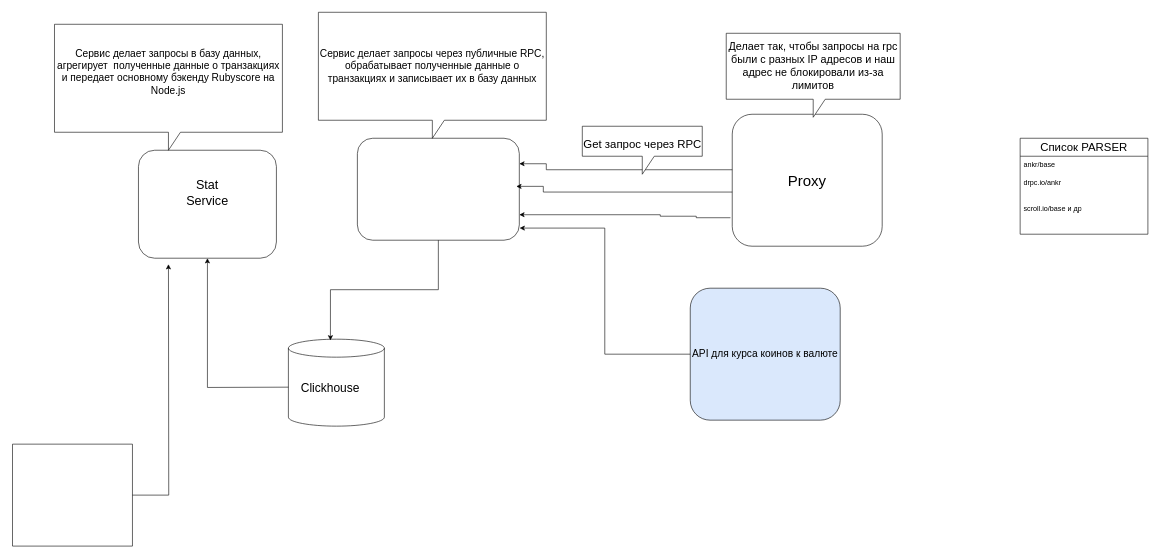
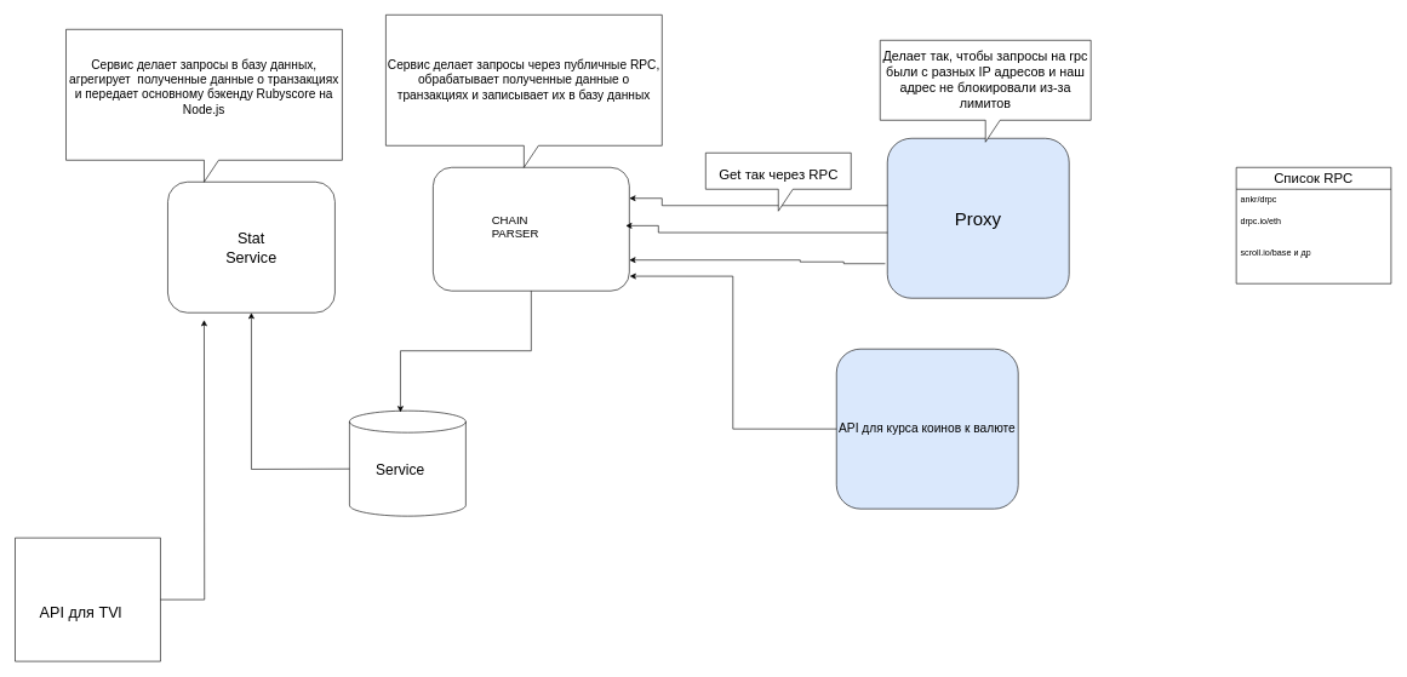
  <mxCell id="0" />
  <mxCell id="1" parent="0" />
  <mxCell id="2" value="" style="rounded=1;whiteSpace=wrap;html=1;" vertex="1" parent="1"><mxGeometry x="595" y="230" width="270" height="170" as="geometry" /></mxCell>
  <mxCell id="3" value="" style="shape=cylinder3;whiteSpace=wrap;html=1;boundedLbl=1;backgroundOutline=1;size=15;" vertex="1" parent="1"><mxGeometry x="480" y="565" width="160" height="145" as="geometry" /></mxCell>
+ <mxCell id="4" value="CHAIN PARSER&lt;div style=&quot;font-size: 16px;&quot;&gt;&lt;br style=&quot;font-size: 16px;&quot;&gt;&lt;/div&gt;" style="text;strokeColor=none;fillColor=none;align=left;verticalAlign=middle;spacingLeft=4;spacingRight=4;overflow=hidden;points=[[0,0.5],[1,0.5]];portConstraint=eastwest;rotatable=0;whiteSpace=wrap;html=1;fontSize=16;" vertex="1" parent="1"><mxGeometry x="670" y="290" width="100" height="50" as="geometry" /></mxCell>
  <mxCell id="5" value="&lt;font style=&quot;font-size: 17px;&quot;&gt;Сервис делает запросы через публичные RPC, обрабатывает полученные данные о транзакциях и записывает их в базу данных&lt;/font&gt;" style="shape=callout;whiteSpace=wrap;html=1;perimeter=calloutPerimeter;" vertex="1" parent="1"><mxGeometry y="20" width="380" height="210" as="geometry" x="530" /></mxCell>
  <mxCell id="6" style="edgeStyle=orthogonalEdgeStyle;rounded=0;orthogonalLoop=1;jettySize=auto;html=1;entryX=0.438;entryY=0.014;entryDx=0;entryDy=0;entryPerimeter=0;" edge="1" parent="1" source="2" target="3"><mxGeometry relative="1" as="geometry" /></mxCell>
  <mxCell id="7" style="edgeStyle=orthogonalEdgeStyle;rounded=0;orthogonalLoop=1;jettySize=auto;html=1;entryX=0.5;entryY=1;entryDx=0;entryDy=0;" edge="1" parent="1" target="9"><mxGeometry relative="1" as="geometry"><mxPoint x="480" y="645" as="sourcePoint" /></mxGeometry></mxCell>
- <mxCell id="8" value="&lt;font style=&quot;font-size: 20px;&quot;&gt;Clickhouse&lt;/font&gt;" style="text;html=1;align=center;verticalAlign=middle;whiteSpace=wrap;rounded=0;" vertex="1" parent="1"><mxGeometry x="520" y="630" width="60" height="30" as="geometry" /></mxCell>
+ <mxCell id="8" value="&lt;font style=&quot;font-size: 20px;&quot;&gt;Service&lt;/font&gt;" style="text;html=1;align=center;verticalAlign=middle;whiteSpace=wrap;rounded=0;" vertex="1" parent="1"><mxGeometry x="520" y="630" width="60" height="30" as="geometry" /></mxCell>
  <mxCell id="9" value="" style="rounded=1;whiteSpace=wrap;html=1;" vertex="1" parent="1"><mxGeometry x="230" y="250" width="230" height="180" as="geometry" /></mxCell>
- <mxCell id="10" value="&lt;font style=&quot;font-size: 19px;&quot;&gt;Список PARSER&lt;/font&gt;" style="swimlane;fontStyle=0;childLayout=stackLayout;horizontal=1;startSize=30;horizontalStack=0;resizeParent=1;resizeParentMax=0;resizeLast=0;collapsible=1;marginBottom=0;whiteSpace=wrap;html=1;" vertex="1" parent="1"><mxGeometry x="1700" y="230" width="213" height="160" as="geometry" /></mxCell>
- <mxCell id="11" value="ankr/base" style="text;strokeColor=none;fillColor=none;align=left;verticalAlign=middle;spacingLeft=4;spacingRight=4;overflow=hidden;points=[[0,0.5],[1,0.5]];portConstraint=eastwest;rotatable=0;whiteSpace=wrap;html=1;" vertex="1" parent="10"><mxGeometry y="30" width="213" height="30" as="geometry" /></mxCell>
- <mxCell id="12" value="drpc.io/ankr" style="text;strokeColor=none;fillColor=none;align=left;verticalAlign=middle;spacingLeft=4;spacingRight=4;overflow=hidden;points=[[0,0.5],[1,0.5]];portConstraint=eastwest;rotatable=0;whiteSpace=wrap;html=1;" vertex="1" parent="10"><mxGeometry y="60" width="213" height="30" as="geometry" /></mxCell>
+ <mxCell id="10" value="&lt;font style=&quot;font-size: 19px;&quot;&gt;Список RPC&lt;/font&gt;" style="swimlane;fontStyle=0;childLayout=stackLayout;horizontal=1;startSize=30;horizontalStack=0;resizeParent=1;resizeParentMax=0;resizeLast=0;collapsible=1;marginBottom=0;whiteSpace=wrap;html=1;" vertex="1" parent="1"><mxGeometry x="1700" y="230" width="213" height="160" as="geometry" /></mxCell>
+ <mxCell id="11" value="ankr/drpc" style="text;strokeColor=none;fillColor=none;align=left;verticalAlign=middle;spacingLeft=4;spacingRight=4;overflow=hidden;points=[[0,0.5],[1,0.5]];portConstraint=eastwest;rotatable=0;whiteSpace=wrap;html=1;" vertex="1" parent="10"><mxGeometry y="30" width="213" height="30" as="geometry" /></mxCell>
+ <mxCell id="12" value="drpc.io/eth" style="text;strokeColor=none;fillColor=none;align=left;verticalAlign=middle;spacingLeft=4;spacingRight=4;overflow=hidden;points=[[0,0.5],[1,0.5]];portConstraint=eastwest;rotatable=0;whiteSpace=wrap;html=1;" vertex="1" parent="10"><mxGeometry y="60" width="213" height="30" as="geometry" /></mxCell>
  <mxCell id="13" value="scroll.io/base и др&lt;div&gt;&lt;br&gt;&lt;/div&gt;" style="text;strokeColor=none;fillColor=none;align=left;verticalAlign=middle;spacingLeft=4;spacingRight=4;overflow=hidden;points=[[0,0.5],[1,0.5]];portConstraint=eastwest;rotatable=0;whiteSpace=wrap;html=1;" vertex="1" parent="10"><mxGeometry y="90" width="213" height="70" as="geometry" /></mxCell>
  <mxCell id="14" style="edgeStyle=orthogonalEdgeStyle;rounded=0;orthogonalLoop=1;jettySize=auto;html=1;entryX=1;entryY=0.75;entryDx=0;entryDy=0;" edge="1" parent="1" target="2"><mxGeometry relative="1" as="geometry"><mxPoint x="1100" y="317.5" as="targetPoint" /><mxPoint x="1217" y="362.5" as="sourcePoint" /><Array as="points"><mxPoint x="1160" y="363" /><mxPoint x="1160" y="360" /><mxPoint x="1100" y="360" /><mxPoint x="1100" y="357" /></Array></mxGeometry></mxCell>
  <mxCell id="15" style="edgeStyle=orthogonalEdgeStyle;rounded=0;orthogonalLoop=1;jettySize=auto;html=1;entryX=1;entryY=0.25;entryDx=0;entryDy=0;" edge="1" parent="1" target="2"><mxGeometry relative="1" as="geometry"><mxPoint x="910" y="260" as="targetPoint" /><mxPoint x="1262" y="282.5" as="sourcePoint" /><Array as="points"><mxPoint x="910" y="283" /><mxPoint x="910" y="273" /></Array></mxGeometry></mxCell>
  <mxCell id="16" style="edgeStyle=orthogonalEdgeStyle;rounded=0;orthogonalLoop=1;jettySize=auto;html=1;entryX=1;entryY=0.25;entryDx=0;entryDy=0;" edge="1" parent="1"><mxGeometry relative="1" as="geometry"><mxPoint x="860" y="310.24" as="targetPoint" /><mxPoint x="1257" y="319.74" as="sourcePoint" /><Array as="points"><mxPoint x="905" y="320.24" /><mxPoint x="905" y="310.24" /></Array></mxGeometry></mxCell>
  <mxCell id="17" value="" style="shape=callout;whiteSpace=wrap;html=1;perimeter=calloutPerimeter;" vertex="1" parent="1"><mxGeometry x="970" y="210" width="200" height="80" as="geometry" /></mxCell>
- <mxCell id="18" value="&lt;font style=&quot;font-size: 19px;&quot;&gt;Get запрос через RPC&lt;/font&gt;" style="text;html=1;align=center;verticalAlign=middle;resizable=0;points=[];autosize=1;strokeColor=none;fillColor=none;" vertex="1" parent="1"><mxGeometry x="960" y="220" width="220" height="40" as="geometry" /></mxCell>
+ <mxCell id="18" value="&lt;font style=&quot;font-size: 19px;&quot;&gt;Get так через RPC&lt;/font&gt;" style="text;html=1;align=center;verticalAlign=middle;resizable=0;points=[];autosize=1;strokeColor=none;fillColor=none;" vertex="1" parent="1"><mxGeometry x="960" y="220" width="220" height="40" as="geometry" /></mxCell>
  <mxCell id="19" value="&lt;font style=&quot;font-size: 17px;&quot;&gt;API для курса коинов к валюте&lt;/font&gt;" style="rounded=1;whiteSpace=wrap;html=1;fillColor=#dae8fc;" vertex="1" parent="1"><mxGeometry x="1150" y="480" width="250" height="220" as="geometry" /></mxCell>
  <mxCell id="20" style="edgeStyle=orthogonalEdgeStyle;rounded=0;orthogonalLoop=1;jettySize=auto;html=1;entryX=1.002;entryY=0.881;entryDx=0;entryDy=0;entryPerimeter=0;" edge="1" parent="1" source="19" target="2"><mxGeometry relative="1" as="geometry" /></mxCell>
- <mxCell id="21" value="&lt;font style=&quot;font-size: 21px;&quot;&gt;Stat Service&lt;/font&gt;" style="text;html=1;align=center;verticalAlign=middle;whiteSpace=wrap;rounded=0;" vertex="1" parent="1"><mxGeometry x="315" y="305" width="60" height="30" as="geometry" /></mxCell>
+ <mxCell id="21" value="&lt;font style=&quot;font-size: 21px;&quot;&gt;Stat Service&lt;/font&gt;" style="text;html=1;align=center;verticalAlign=middle;whiteSpace=wrap;rounded=0;" vertex="1" parent="1"><mxGeometry x="315" y="325" width="60" height="30" as="geometry" /></mxCell>
  <mxCell id="22" value="&lt;font style=&quot;font-size: 17px;&quot;&gt;Сервис делает запросы в базу данных, агрегирует&amp;nbsp; полученные данные о транзакциях и передает основному бэкенду Rubyscore на Node.js&lt;/font&gt;&lt;div&gt;&lt;font style=&quot;font-size: 17px;&quot;&gt;&lt;br&gt;&lt;/font&gt;&lt;/div&gt;" style="shape=callout;whiteSpace=wrap;html=1;perimeter=calloutPerimeter;" vertex="1" parent="1"><mxGeometry x="90" y="40" width="380" height="210" as="geometry" /></mxCell>
  <mxCell id="23" style="edgeStyle=orthogonalEdgeStyle;rounded=0;orthogonalLoop=1;jettySize=auto;html=1;" edge="1" parent="1" source="24"><mxGeometry relative="1" as="geometry"><mxPoint x="280" y="440" as="targetPoint" /></mxGeometry></mxCell>
  <mxCell id="24" value="" style="swimlane;startSize=0;" vertex="1" parent="1"><mxGeometry x="20" y="740" width="200" height="170" as="geometry" /></mxCell>
- <mxCell id="26" value="&lt;font style=&quot;font-size: 25px;&quot;&gt;Proxy&lt;/font&gt;" style="rounded=1;whiteSpace=wrap;html=1;" vertex="1" parent="1"><mxGeometry x="1220" y="190" width="250" height="220" as="geometry" /></mxCell>
+ <mxCell id="25" value="&lt;font style=&quot;font-size: 21px;&quot;&gt;API для TVl&lt;/font&gt;" style="text;html=1;align=center;verticalAlign=middle;resizable=0;points=[];autosize=1;strokeColor=none;fillColor=none;" vertex="1" parent="1"><mxGeometry x="40" y="823" width="140" height="40" as="geometry" /></mxCell>
+ <mxCell id="26" value="&lt;font style=&quot;font-size: 25px;&quot;&gt;Proxy&lt;/font&gt;" style="rounded=1;whiteSpace=wrap;html=1;fillColor=#dae8fc;" vertex="1" parent="1"><mxGeometry x="1220" y="190" width="250" height="220" as="geometry" /></mxCell>
  <mxCell id="27" value="&lt;font style=&quot;font-size: 18px;&quot;&gt;Делает так, чтобы запросы на rpc были с разных IP адресов и наш адрес не блокировали из-за лимитов&lt;/font&gt;" style="shape=callout;whiteSpace=wrap;html=1;perimeter=calloutPerimeter;" vertex="1" parent="1"><mxGeometry x="1210" y="55" width="290" height="140" as="geometry" /></mxCell>
